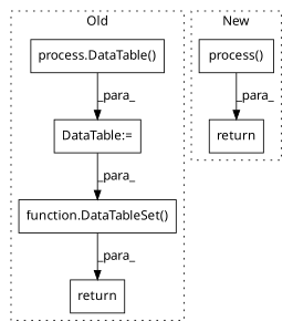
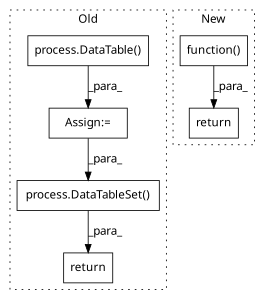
  digraph {
    fontname="Noto Sans"
    node [a=75 fontname="Noto Sans" l=7 shape=box]
    edge [fontname="Noto Sans"]
    n1 [l=11 label="process.DataTable()" s=2087]
-   n2 [a=68 l=3 label="DataTable:=" s=2084]
+   n2 [a=68 l=3 label="Assign:=" s=2084]
    n3 [a=93 label=return s=3020]
-   n4 [l="13,1" label="function.DataTableSet()" s="3027,3047"]
+   n4 [l="13,1" label="process.DataTableSet()" s="3027,3047"]
    n5 [a=93 label=return s=2463]
-   n6 [l="13,1" label="process()" s="2470,2487"]
+   n6 [l="13,1" label="function()" s="2470,2487"]
    subgraph cluster_1 {
      label=Old
      style=dotted
      n1
      n2
      n3
      n4
    }
    subgraph cluster_2 {
      label=New
      style=dotted
      n5
      n6
    }
    n1 -> n2 [label=_para_]
    n2 -> n4 [label=_para_]
    n4 -> n3 [label=_para_]
    n6 -> n5 [label=_para_]
  }
